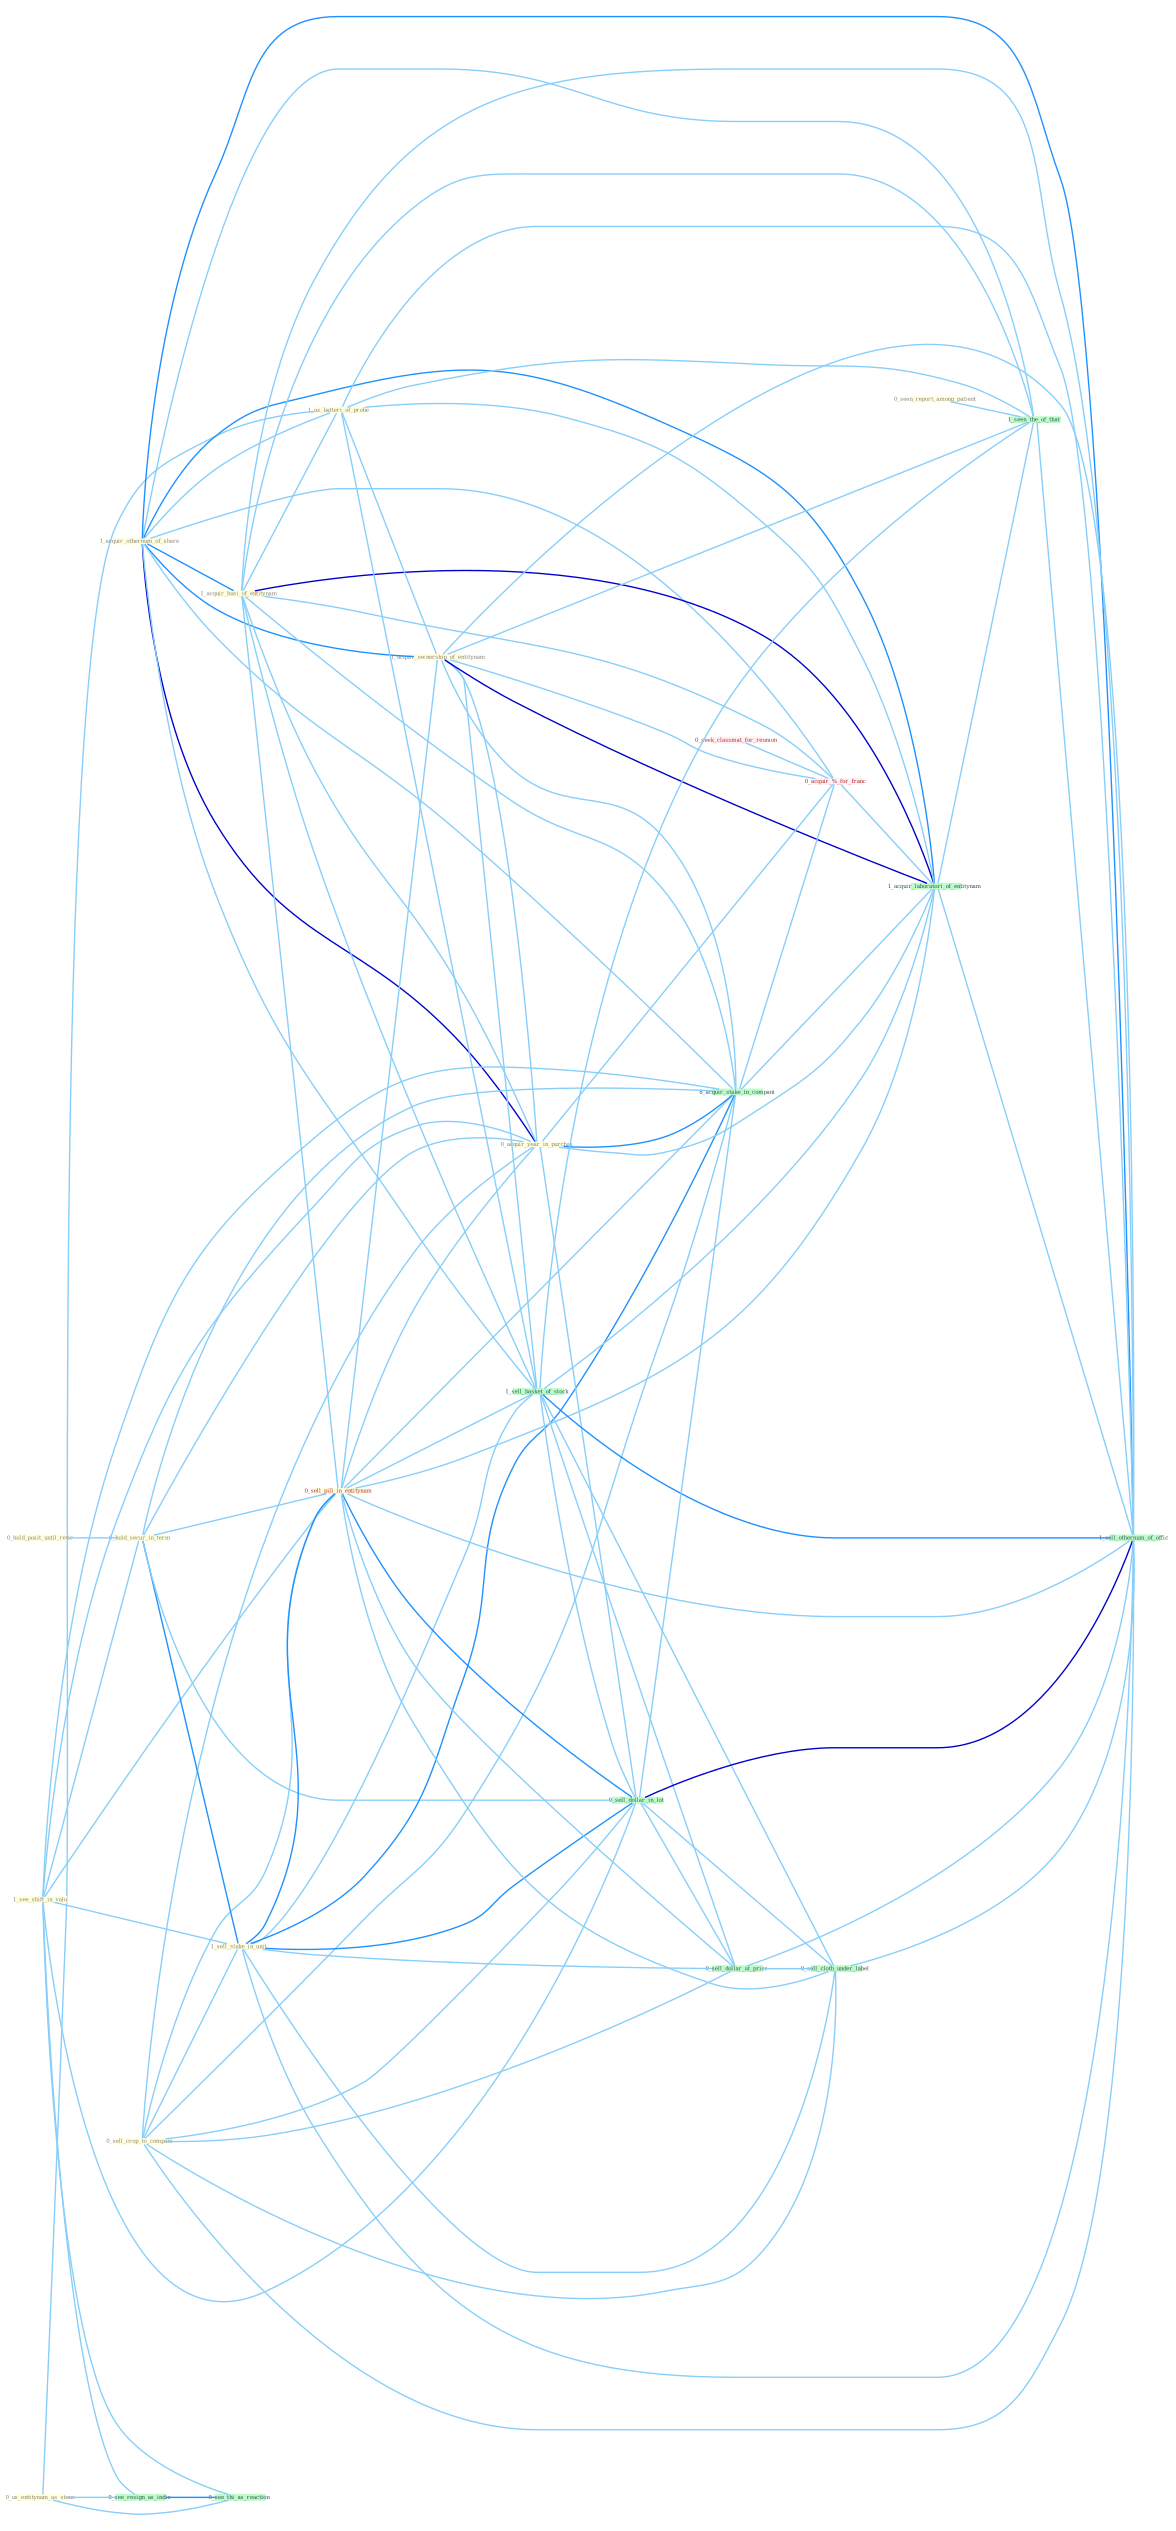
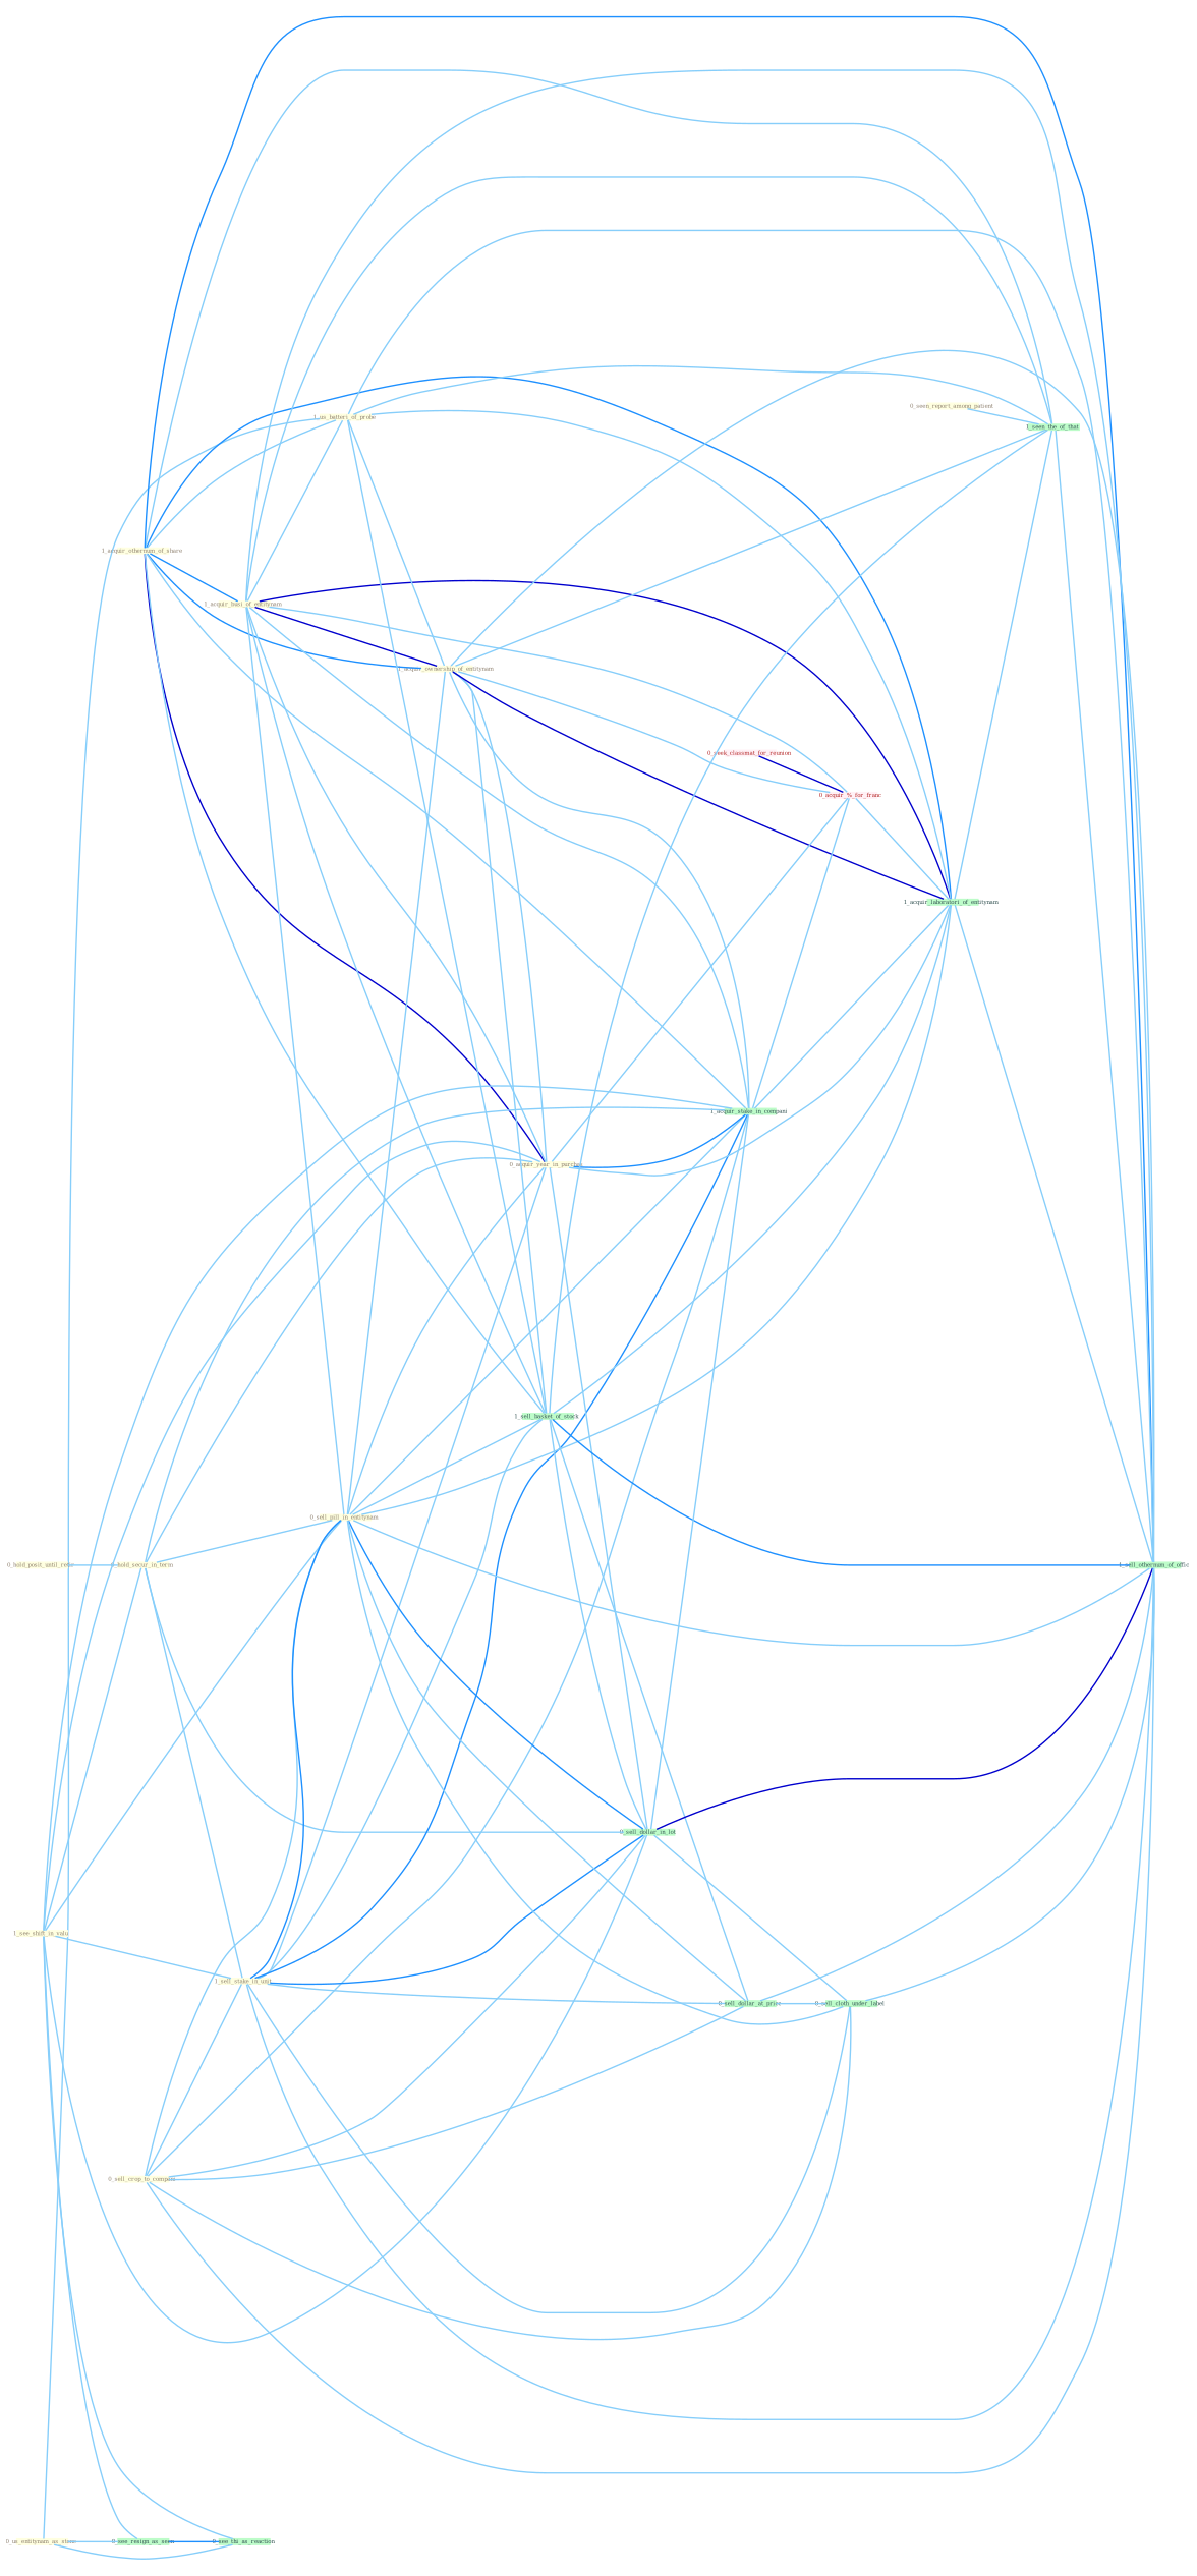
  graph {
    rankdir=LR
    node [color="#ffffe0" fixedsize=true fontcolor="#8b7d6b" fontsize=4 shape=polygon style=filled]
    edge [color="#87cefa" w=1]
    "0_us_entitynam_as_stone " [height=.06 width=.5]
    "1_acquir_othernum_of_share " [height=.06 width=.5]
    "1_see_shift_in_valu " [height=.06 width=.5]
    "0_hold_posit_until_retir " [height=.06 width=.5]
    "1_acquir_busi_of_entitynam " [height=.06 width=.5]
    "1_us_batteri_of_probe " [height=.06 width=.5]
    "0_sell_crop_to_compani " [height=.06 width=.5]
    "0_hold_secur_in_term " [height=.06 width=.5]
    "1_sell_stake_in_unit " [height=.06 width=.5]
    "0_seen_report_among_patient " [height=.06 width=.5]
-   "0_sell_pill_in_entitynam " [fontcolor="#b22222" height=.06 width=.5]
+   "0_sell_pill_in_entitynam " [height=.06 width=.5]
    "1_acquir_ownership_of_entitynam " [height=.06 width=.5]
    "0_acquir_year_in_purchas " [height=.06 width=.5]
    "0_seek_classmat_for_reunion " [color="#fff0f5" fontcolor="#b22222" height=.06 width=.5]
    "0_acquir_%_for_franc " [color="#fff0f5" fontcolor="#b22222" height=.06 width=.5]
-   "0_see_resign_as_indic " [color="#BDFCC9" fontcolor="#2f4f4f" height=.06 width=.5]
+   "0_see_resign_as_indic " [color="#BDFCC9" fontcolor="#2f4f4f" height=.06 width=.5 label="0_see_resign_as_seen"]
    "0_see_thi_as_reaction " [color="#BDFCC9" fontcolor="#2f4f4f" height=.06 width=.5]
    "1_sell_basket_of_stock " [color="#BDFCC9" fontcolor="#2f4f4f" height=.06 width=.5]
-   "1_acquir_stake_in_compani " [color="#BDFCC9" fontcolor="#2f4f4f" height=.06 width=.5 label="8_acquir_stake_in_compani"]
+   "1_acquir_stake_in_compani " [color="#BDFCC9" fontcolor="#2f4f4f" height=.06 width=.5]
    "1_acquir_laboratori_of_entitynam " [color="#BDFCC9" fontcolor="#2f4f4f" height=.06 width=.5]
    "1_seen_the_of_that " [color="#BDFCC9" fontcolor="#2f4f4f" height=.06 width=.5]
    "1_sell_othernum_of_offic " [color="#BDFCC9" fontcolor="#2f4f4f" height=.06 width=.5]
    "0_sell_dollar_in_lot " [color="#BDFCC9" fontcolor="#2f4f4f" height=.06 width=.5]
    n24 [color="#BDFCC9" fontcolor="#2f4f4f" height=.06 label="0_sell_dollar_at_price" width=.5]
    "0_sell_cloth_under_label " [color="#BDFCC9" fontcolor="#2f4f4f" height=.06 width=.5]
    subgraph sub_1 {
      "0_us_entitynam_as_stone "
      "1_acquir_othernum_of_share "
      "1_see_shift_in_valu "
      "0_hold_posit_until_retir "
      "1_acquir_busi_of_entitynam "
      "1_us_batteri_of_probe "
      "0_sell_crop_to_compani "
      "0_hold_secur_in_term "
      "1_sell_stake_in_unit "
      "0_seen_report_among_patient "
      "0_sell_pill_in_entitynam "
      "1_acquir_ownership_of_entitynam "
      "0_acquir_year_in_purchas "
    }
    subgraph sub_2 {
      "0_seek_classmat_for_reunion "
      "0_acquir_%_for_franc "
    }
    "0_us_entitynam_as_stone " -- "1_us_batteri_of_probe "
    "0_us_entitynam_as_stone " -- "0_see_resign_as_indic "
    "0_us_entitynam_as_stone " -- "0_see_thi_as_reaction "
    "1_acquir_othernum_of_share " -- "1_acquir_busi_of_entitynam " [color="#1e90ff" w=2]
    "1_acquir_othernum_of_share " -- "1_us_batteri_of_probe "
    "1_acquir_othernum_of_share " -- "1_acquir_ownership_of_entitynam " [color="#1e90ff" w=2]
    "1_acquir_othernum_of_share " -- "0_acquir_year_in_purchas " [color="#0000cd"]
-   "1_acquir_othernum_of_share " -- "0_acquir_%_for_franc "
    "1_acquir_othernum_of_share " -- "1_sell_basket_of_stock "
    "1_acquir_othernum_of_share " -- "1_acquir_stake_in_compani "
    "1_acquir_othernum_of_share " -- "1_acquir_laboratori_of_entitynam " [color="#1e90ff" w=2]
    "1_acquir_othernum_of_share " -- "1_seen_the_of_that "
    "1_acquir_othernum_of_share " -- "1_sell_othernum_of_offic " [color="#1e90ff" w=2]
    "1_see_shift_in_valu " -- "0_hold_secur_in_term "
    "1_see_shift_in_valu " -- "1_sell_stake_in_unit "
    "1_see_shift_in_valu " -- "0_sell_pill_in_entitynam "
    "1_see_shift_in_valu " -- "0_acquir_year_in_purchas "
    "1_see_shift_in_valu " -- "0_see_resign_as_indic "
    "1_see_shift_in_valu " -- "0_see_thi_as_reaction "
    "1_see_shift_in_valu " -- "1_acquir_stake_in_compani "
    "1_see_shift_in_valu " -- "0_sell_dollar_in_lot "
    "0_hold_posit_until_retir " -- "0_hold_secur_in_term "
    "1_acquir_busi_of_entitynam " -- "1_us_batteri_of_probe "
    "1_acquir_busi_of_entitynam " -- "0_sell_pill_in_entitynam "
+   "1_acquir_busi_of_entitynam " -- "1_acquir_ownership_of_entitynam " [color="#0000cd" w=3]
    "1_acquir_busi_of_entitynam " -- "0_acquir_year_in_purchas "
    "1_acquir_busi_of_entitynam " -- "0_acquir_%_for_franc "
    "1_acquir_busi_of_entitynam " -- "1_sell_basket_of_stock "
    "1_acquir_busi_of_entitynam " -- "1_acquir_stake_in_compani "
    "1_acquir_busi_of_entitynam " -- "1_acquir_laboratori_of_entitynam " [color="#0000cd" w=3]
    "1_acquir_busi_of_entitynam " -- "1_seen_the_of_that "
    "1_acquir_busi_of_entitynam " -- "1_sell_othernum_of_offic "
    "1_us_batteri_of_probe " -- "1_acquir_ownership_of_entitynam "
    "1_us_batteri_of_probe " -- "1_sell_basket_of_stock "
    "1_us_batteri_of_probe " -- "1_acquir_laboratori_of_entitynam "
    "1_us_batteri_of_probe " -- "1_seen_the_of_that "
    "1_us_batteri_of_probe " -- "1_sell_othernum_of_offic "
    "0_sell_crop_to_compani " -- "1_sell_stake_in_unit "
    "0_sell_crop_to_compani " -- "0_sell_pill_in_entitynam "
    "0_sell_crop_to_compani " -- "1_acquir_stake_in_compani "
    "0_sell_crop_to_compani " -- "1_sell_othernum_of_offic "
    "0_sell_crop_to_compani " -- "0_sell_dollar_in_lot "
    "0_sell_crop_to_compani " -- n24
    "0_sell_crop_to_compani " -- "0_sell_cloth_under_label "
-   "0_hold_secur_in_term " -- "1_sell_stake_in_unit " [color="#1e90ff"]
+   "0_hold_secur_in_term " -- "1_sell_stake_in_unit "
    "0_hold_secur_in_term " -- "0_sell_pill_in_entitynam "
    "0_hold_secur_in_term " -- "0_acquir_year_in_purchas "
    "0_hold_secur_in_term " -- "1_acquir_stake_in_compani "
    "0_hold_secur_in_term " -- "0_sell_dollar_in_lot "
    "1_sell_stake_in_unit " -- "0_sell_pill_in_entitynam " [color="#1e90ff" w=2]
-   "0_sell_crop_to_compani " -- "0_acquir_year_in_purchas "
+   "1_sell_stake_in_unit " -- "0_acquir_year_in_purchas "
    "1_sell_stake_in_unit " -- "1_sell_basket_of_stock "
    "1_sell_stake_in_unit " -- "1_acquir_stake_in_compani " [color="#1e90ff" w=2]
    "1_sell_stake_in_unit " -- "1_sell_othernum_of_offic "
    "1_sell_stake_in_unit " -- "0_sell_dollar_in_lot " [color="#1e90ff" w=2]
    "1_sell_stake_in_unit " -- n24
    "1_sell_stake_in_unit " -- "0_sell_cloth_under_label "
    "0_seen_report_among_patient " -- "1_seen_the_of_that "
    "0_sell_pill_in_entitynam " -- "1_acquir_ownership_of_entitynam "
    "0_sell_pill_in_entitynam " -- "0_acquir_year_in_purchas "
    "0_sell_pill_in_entitynam " -- "1_sell_basket_of_stock "
    "0_sell_pill_in_entitynam " -- "1_acquir_stake_in_compani "
    "0_sell_pill_in_entitynam " -- "1_acquir_laboratori_of_entitynam "
    "0_sell_pill_in_entitynam " -- "1_sell_othernum_of_offic "
    "0_sell_pill_in_entitynam " -- "0_sell_dollar_in_lot " [color="#1e90ff" w=2]
    "0_sell_pill_in_entitynam " -- n24
    "0_sell_pill_in_entitynam " -- "0_sell_cloth_under_label "
    "1_acquir_ownership_of_entitynam " -- "0_acquir_year_in_purchas "
    "1_acquir_ownership_of_entitynam " -- "0_acquir_%_for_franc "
    "1_acquir_ownership_of_entitynam " -- "1_sell_basket_of_stock "
    "1_acquir_ownership_of_entitynam " -- "1_acquir_stake_in_compani "
    "1_acquir_ownership_of_entitynam " -- "1_acquir_laboratori_of_entitynam " [color="#0000cd" w=3]
    "1_acquir_ownership_of_entitynam " -- "1_seen_the_of_that "
    "1_acquir_ownership_of_entitynam " -- "1_sell_othernum_of_offic "
    "0_acquir_year_in_purchas " -- "0_acquir_%_for_franc "
    "0_acquir_year_in_purchas " -- "1_acquir_stake_in_compani " [color="#1e90ff" w=2]
    "0_acquir_year_in_purchas " -- "1_acquir_laboratori_of_entitynam "
    "0_acquir_year_in_purchas " -- "0_sell_dollar_in_lot "
-   "0_seek_classmat_for_reunion " -- "0_acquir_%_for_franc "
+   "0_seek_classmat_for_reunion " -- "0_acquir_%_for_franc " [color="#0000cd"]
    "0_acquir_%_for_franc " -- "1_acquir_laboratori_of_entitynam "
    "0_see_resign_as_indic " -- "0_see_thi_as_reaction " [color="#1e90ff" w=2]
    "1_sell_basket_of_stock " -- "1_acquir_laboratori_of_entitynam "
    "1_sell_basket_of_stock " -- "1_seen_the_of_that "
    "1_sell_basket_of_stock " -- "1_sell_othernum_of_offic " [color="#1e90ff" w=2]
    "1_sell_basket_of_stock " -- "0_sell_dollar_in_lot "
    "1_sell_basket_of_stock " -- n24
-   "1_sell_basket_of_stock " -- "0_sell_cloth_under_label "
    "1_acquir_stake_in_compani " -- "0_acquir_%_for_franc "
    "1_acquir_stake_in_compani " -- "1_acquir_laboratori_of_entitynam "
    "1_acquir_laboratori_of_entitynam " -- "1_seen_the_of_that "
    "1_acquir_laboratori_of_entitynam " -- "1_sell_othernum_of_offic "
    "1_seen_the_of_that " -- "1_sell_othernum_of_offic "
    "0_sell_dollar_in_lot " -- "1_acquir_stake_in_compani "
    "0_sell_dollar_in_lot " -- "1_sell_othernum_of_offic " [color="#0000cd"]
-   "0_sell_dollar_in_lot " -- n24
    "0_sell_dollar_in_lot " -- "0_sell_cloth_under_label "
    n24 -- "1_sell_othernum_of_offic "
    n24 -- "0_sell_cloth_under_label "
    "0_sell_cloth_under_label " -- "1_sell_othernum_of_offic "
  }
